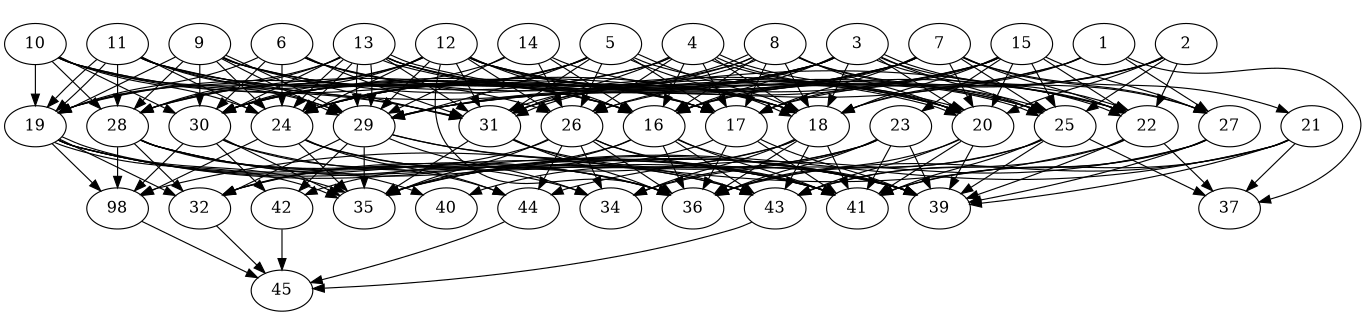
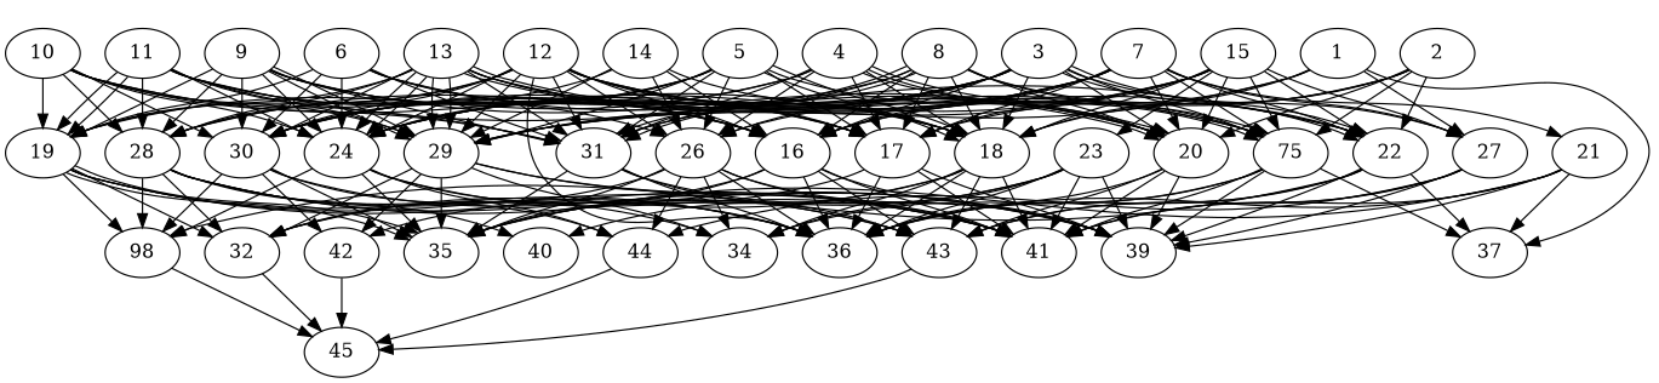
  digraph {
    node [alpha=0.17]
    1 [alpha=0.03 expect_size=12884992]
    16 [expect_size=34195456]
    18 [alpha=0.08 expect_size=15951872]
    27 [alpha=0.03 expect_size=11279360]
    29 [alpha=0.14 expect_size=22598656]
    37 [alpha=0.09 expect_size=42025984]
    32 [alpha=0.06 expect_size=27801600]
    35 [alpha=0.12 expect_size=47761408]
    36 [alpha=0.18 expect_size=27553792]
    39 [alpha=0.14 expect_size=47859712]
    41 [alpha=0.12 expect_size=29329408]
    43 [alpha=0.13 expect_size=14861312]
    34 [expect_size=32070656]
-   25 [alpha=0.11 expect_size=7706624]
+   25 [alpha=0.11 expect_size=7706624 label=75]
    44 [alpha=0.02 expect_size=8330240]
    42 [alpha=0.16 expect_size=47299584]
    45 [alpha=0.13 expect_size=49150976]
    2 [alpha=0.03 expect_size=36296704]
    17 [expect_size=16107520]
    20 [alpha=0.20 expect_size=31498240]
    22 [alpha=0.05 expect_size=20850688]
    n22 [alpha=0.05 expect_size=48125952 label=98]
    3 [expect_size=11360256]
    24 [alpha=0.07 expect_size=35629056]
    26 [alpha=0.06 expect_size=18310144]
    28 [alpha=0.20 expect_size=51028992]
    30 [alpha=0.18 expect_size=38668288]
    31 [alpha=0.08 expect_size=37855232]
    40 [alpha=0.14 expect_size=34253824]
    4 [alpha=0.05 expect_size=47680512]
    19 [alpha=0.07 expect_size=37078016]
    5 [alpha=0.18 expect_size=40529920]
    6 [alpha=0.12 expect_size=28637184]
    7 [alpha=0.20 expect_size=9375744]
    21 [alpha=0.16 expect_size=46835712]
    8 [alpha=0.09 expect_size=7247872]
    9 [alpha=0.18 expect_size=45456384]
    10 [alpha=0.07 expect_size=27261952]
    11 [alpha=0.09 expect_size=19456000]
    12 [alpha=0.05 expect_size=26311680]
    13 [alpha=0.01 expect_size=34371584]
    14 [alpha=0.08 expect_size=26686464]
    15 [alpha=0.04 expect_size=38588416]
    23 [expect_size=33741824]
    1 -> 16
    1 -> 18
    1 -> 27
    1 -> 29
    1 -> 37
    16 -> 32
    16 -> 35
    16 -> 36
    16 -> 39
    16 -> 41
    16 -> 43
    18 -> 32
    18 -> 35
    18 -> 36
    18 -> 41
    18 -> 43
    18 -> 34
    27 -> 39
    27 -> 41
    27 -> 43
    27 -> 44
    29 -> 32
    29 -> 35
    29 -> 39
    29 -> 41
    29 -> 34
    29 -> 42
    32 -> 45
    43 -> 45
    25 -> 37
    25 -> 36
    25 -> 39
    25 -> 41
    25 -> 34
    44 -> 45
    42 -> 45
    2 -> 16
    2 -> 18
    2 -> 25
    2 -> 17
    2 -> 20
    2 -> 22
    17 -> 36
    17 -> 39
    17 -> 41
    17 -> 42
    20 -> 36
    20 -> 39
    20 -> 41
    20 -> 43
    22 -> 37
+   22 -> 36
    22 -> 39
    22 -> 43
    22 -> n22
    n22 -> 45
    3 -> 16
    3 -> 18
    3 -> 27
    3 -> 25
    3 -> 20
    3 -> 22
    3 -> 22
    3 -> 24
    3 -> 26
    3 -> 28
    3 -> 30
    3 -> 31
    24 -> 35
    24 -> 36
    24 -> 41
    24 -> 44
    24 -> n22
    26 -> 32
    26 -> 35
    26 -> 36
    26 -> 39
    26 -> 41
    26 -> 34
    26 -> 44
    28 -> 32
    28 -> 36
    28 -> 39
    28 -> 41
    28 -> 34
    28 -> n22
    28 -> 40
    30 -> 35
    30 -> 43
    30 -> 44
    30 -> 42
    30 -> n22
    31 -> 35
    31 -> 36
    31 -> 39
    31 -> 43
-   4 -> 16
    4 -> 18
    4 -> 25
    4 -> 25
    4 -> 17
    4 -> 20
    4 -> 26
    4 -> 30
    4 -> 31
    4 -> 19
    19 -> 32
    19 -> 35
    19 -> 35
    19 -> 36
-   19 -> 39
    19 -> 41
    19 -> 43
    19 -> n22
    5 -> 18
    5 -> 18
    5 -> 29
    5 -> 17
    5 -> 20
    5 -> 24
    5 -> 26
    5 -> 28
    5 -> 30
    5 -> 31
    6 -> 16
    6 -> 17
    6 -> 20
    6 -> 24
    6 -> 30
    6 -> 31
    6 -> 19
    7 -> 16
    7 -> 27
    7 -> 29
    7 -> 25
    7 -> 17
    7 -> 20
    7 -> 22
    7 -> 24
    7 -> 30
    7 -> 31
    7 -> 21
    21 -> 37
    21 -> 35
    21 -> 36
    21 -> 39
    21 -> 41
    8 -> 16
    8 -> 18
    8 -> 29
    8 -> 25
    8 -> 17
    8 -> 20
    8 -> 22
    8 -> 24
    8 -> 31
    8 -> 31
    9 -> 16
    9 -> 29
    9 -> 29
    9 -> 17
    9 -> 20
    9 -> 24
    9 -> 28
    9 -> 30
    9 -> 31
    9 -> 19
    10 -> 16
    10 -> 18
    10 -> 29
    10 -> 24
    10 -> 28
    10 -> 30
    10 -> 31
    10 -> 19
    11 -> 16
    11 -> 29
    11 -> 22
    11 -> 24
    11 -> 26
    11 -> 28
    11 -> 31
    11 -> 19
    11 -> 19
    12 -> 16
    12 -> 18
    12 -> 29
    12 -> 36
    12 -> 25
    12 -> 17
    12 -> 22
    12 -> 24
    12 -> 26
    12 -> 28
    12 -> 30
    12 -> 31
    12 -> 19
    13 -> 18
    13 -> 29
    13 -> 29
    13 -> 25
    13 -> 17
    13 -> 20
    13 -> 20
    13 -> 24
    13 -> 24
    13 -> 28
    13 -> 30
    13 -> 31
    13 -> 19
    14 -> 16
    14 -> 18
    14 -> 29
    14 -> 26
    14 -> 30
    15 -> 18
    15 -> 27
    15 -> 29
    15 -> 25
    15 -> 17
    15 -> 20
    15 -> 22
    15 -> 24
    15 -> 26
    15 -> 23
    23 -> 35
    23 -> 36
    23 -> 39
    23 -> 41
    23 -> 34
    23 -> 40
  }
